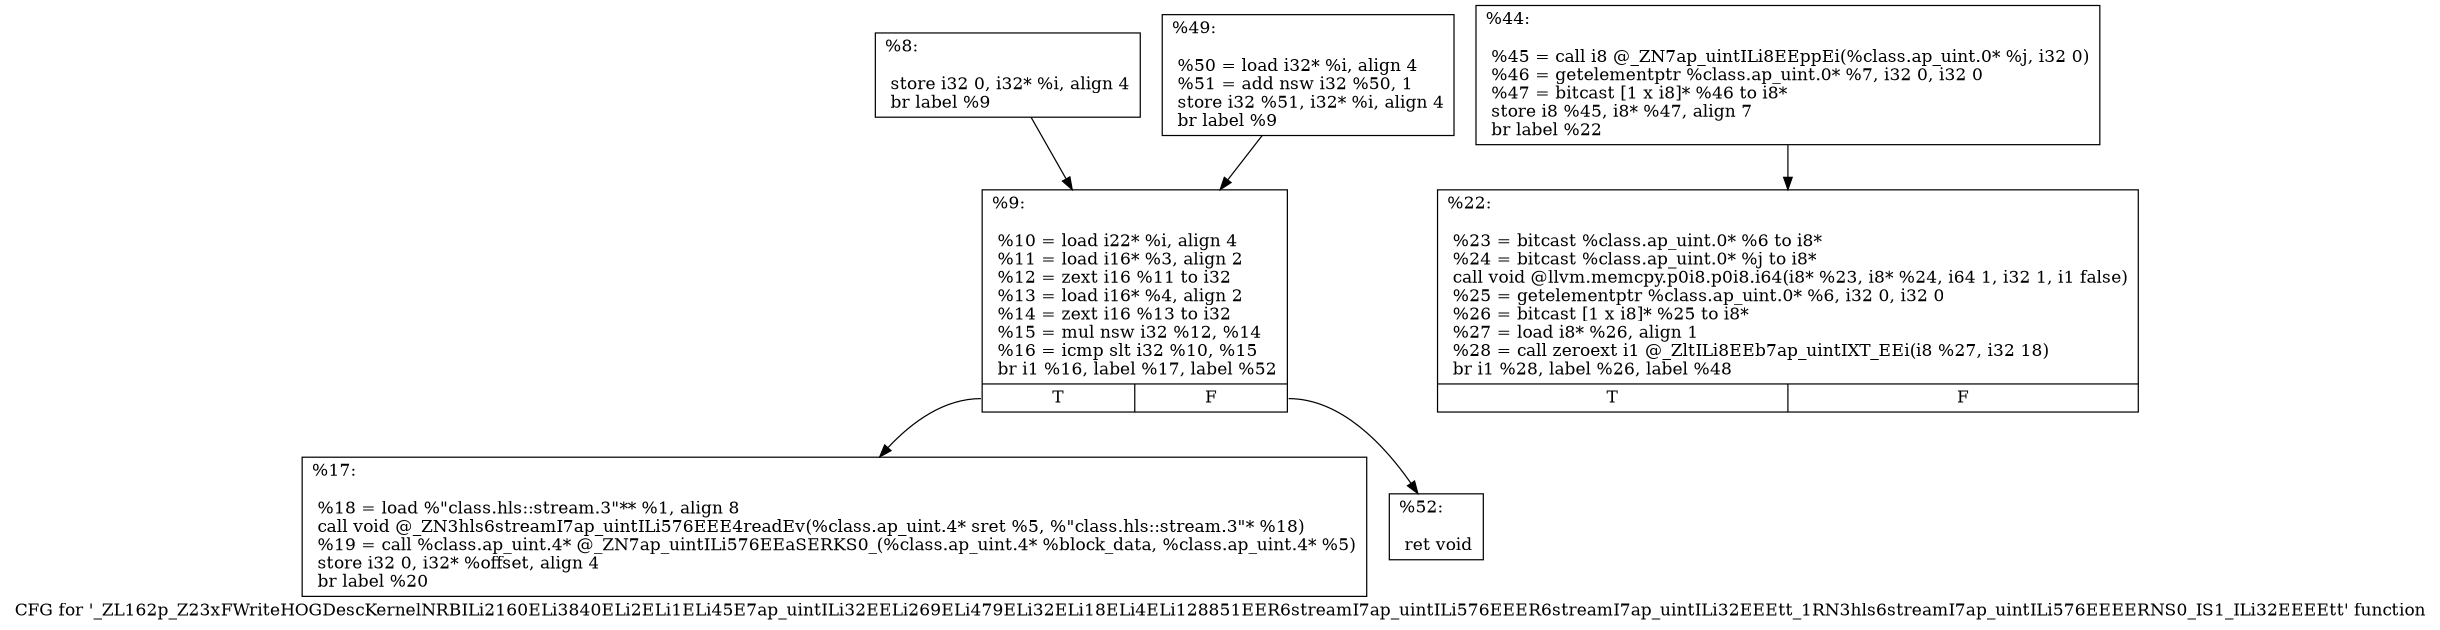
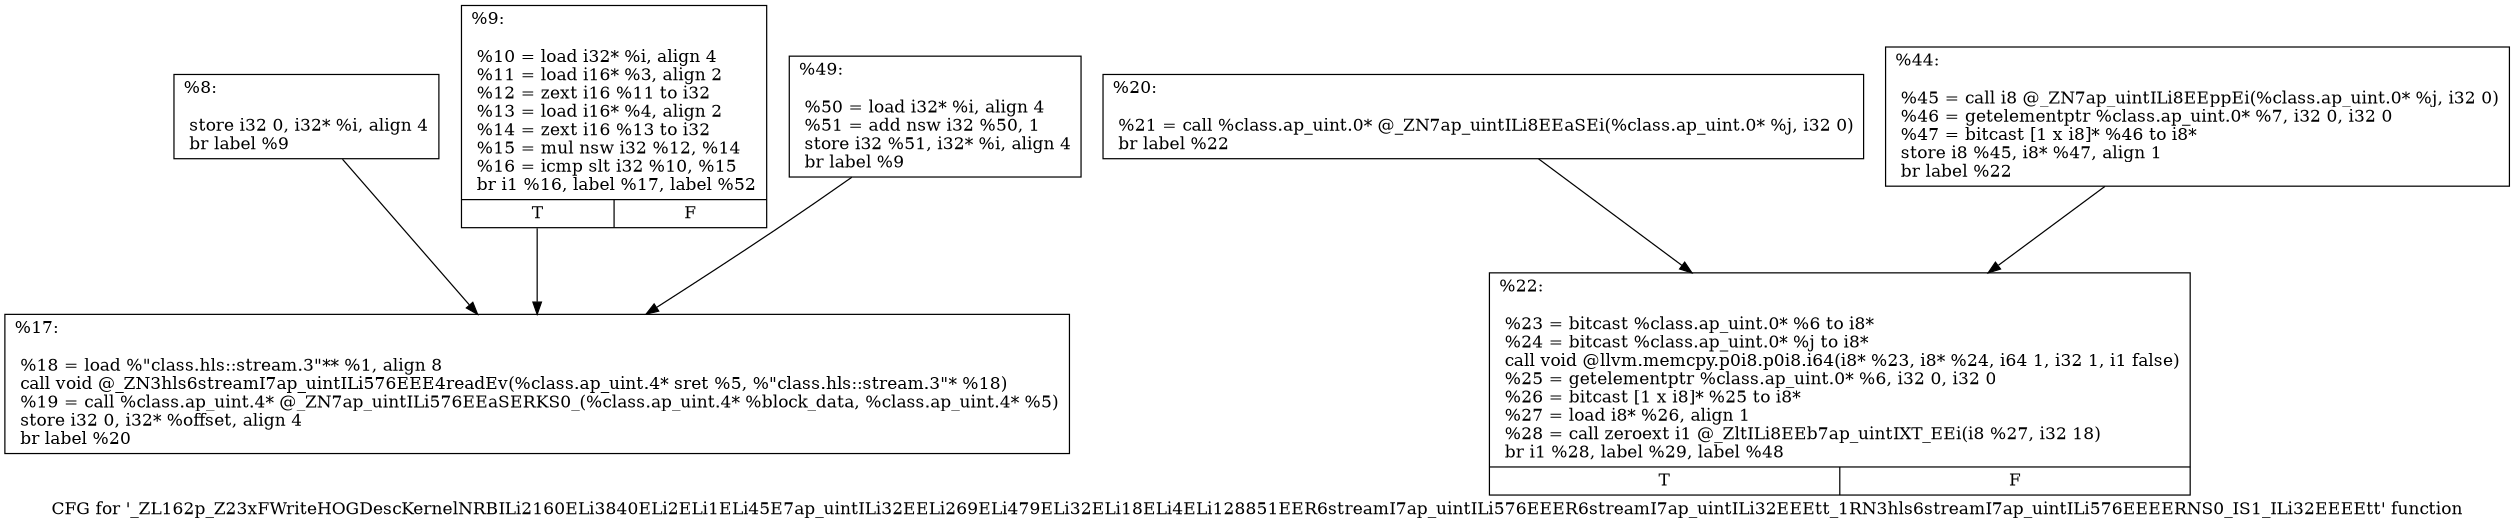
  digraph {
    label="CFG for '_ZL162p_Z23xFWriteHOGDescKernelNRBILi2160ELi3840ELi2ELi1ELi45E7ap_uintILi32EELi269ELi479ELi32ELi18ELi4ELi128851EER6streamI7ap_uintILi576EEER6streamI7ap_uintILi32EEEtt_1RN3hls6streamI7ap_uintILi576EEEERNS0_IS1_ILi32EEEEtt' function"
    node [shape=record]
    n1 [label="{%8:\l\l  store i32 0, i32* %i, align 4\l  br label %9\l}"]
-   n2 [label="{%9:\l\l  %10 = load i22* %i, align 4\l  %11 = load i16* %3, align 2\l  %12 = zext i16 %11 to i32\l  %13 = load i16* %4, align 2\l  %14 = zext i16 %13 to i32\l  %15 = mul nsw i32 %12, %14\l  %16 = icmp slt i32 %10, %15\l  br i1 %16, label %17, label %52\l|{<s0>T|<s1>F}}"]
+   n2 [label="{%9:\l\l  %10 = load i32* %i, align 4\l  %11 = load i16* %3, align 2\l  %12 = zext i16 %11 to i32\l  %13 = load i16* %4, align 2\l  %14 = zext i16 %13 to i32\l  %15 = mul nsw i32 %12, %14\l  %16 = icmp slt i32 %10, %15\l  br i1 %16, label %17, label %52\l|{<s0>T|<s1>F}}"]
    n3 [label="{%17:\l\l  %18 = load %\"class.hls::stream.3\"** %1, align 8\l  call void @_ZN3hls6streamI7ap_uintILi576EEE4readEv(%class.ap_uint.4* sret %5, %\"class.hls::stream.3\"* %18)\l  %19 = call %class.ap_uint.4* @_ZN7ap_uintILi576EEaSERKS0_(%class.ap_uint.4* %block_data, %class.ap_uint.4* %5)\l  store i32 0, i32* %offset, align 4\l  br label %20\l}"]
-   n4 [label="{%52:\l\l  ret void\l}"]
-   n6 [label="{%22:\l\l  %23 = bitcast %class.ap_uint.0* %6 to i8*\l  %24 = bitcast %class.ap_uint.0* %j to i8*\l  call void @llvm.memcpy.p0i8.p0i8.i64(i8* %23, i8* %24, i64 1, i32 1, i1 false)\l  %25 = getelementptr %class.ap_uint.0* %6, i32 0, i32 0\l  %26 = bitcast [1 x i8]* %25 to i8*\l  %27 = load i8* %26, align 1\l  %28 = call zeroext i1 @_ZltILi8EEb7ap_uintIXT_EEi(i8 %27, i32 18)\l  br i1 %28, label %26, label %48\l|{<s0>T|<s1>F}}"]
-   n7 [label="{%44:\l\l  %45 = call i8 @_ZN7ap_uintILi8EEppEi(%class.ap_uint.0* %j, i32 0)\l  %46 = getelementptr %class.ap_uint.0* %7, i32 0, i32 0\l  %47 = bitcast [1 x i8]* %46 to i8*\l  store i8 %45, i8* %47, align 7\l  br label %22\l}"]
+   n5 [label="{%20:\l\l  %21 = call %class.ap_uint.0* @_ZN7ap_uintILi8EEaSEi(%class.ap_uint.0* %j, i32 0)\l  br label %22\l}"]
+   n6 [label="{%22:\l\l  %23 = bitcast %class.ap_uint.0* %6 to i8*\l  %24 = bitcast %class.ap_uint.0* %j to i8*\l  call void @llvm.memcpy.p0i8.p0i8.i64(i8* %23, i8* %24, i64 1, i32 1, i1 false)\l  %25 = getelementptr %class.ap_uint.0* %6, i32 0, i32 0\l  %26 = bitcast [1 x i8]* %25 to i8*\l  %27 = load i8* %26, align 1\l  %28 = call zeroext i1 @_ZltILi8EEb7ap_uintIXT_EEi(i8 %27, i32 18)\l  br i1 %28, label %29, label %48\l|{<s0>T|<s1>F}}"]
+   n7 [label="{%44:\l\l  %45 = call i8 @_ZN7ap_uintILi8EEppEi(%class.ap_uint.0* %j, i32 0)\l  %46 = getelementptr %class.ap_uint.0* %7, i32 0, i32 0\l  %47 = bitcast [1 x i8]* %46 to i8*\l  store i8 %45, i8* %47, align 1\l  br label %22\l}"]
    n8 [label="{%49:\l\l  %50 = load i32* %i, align 4\l  %51 = add nsw i32 %50, 1\l  store i32 %51, i32* %i, align 4\l  br label %9\l}"]
-   n1 -> n2
+   n1 -> n3
    n2 -> n3 [tailport=s0]
-   n2 -> n4 [tailport=s1]
+   n5 -> n6
    n7 -> n6
-   n8 -> n2
+   n8 -> n3
  }
